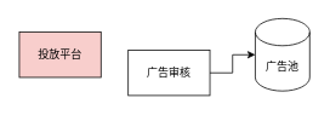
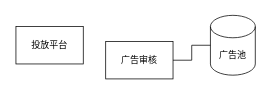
  <mxCell id="0" />
  <mxCell id="1" parent="0" />
  <mxCell id="2" value="广告池" style="shape=cylinder3;whiteSpace=wrap;html=1;boundedLbl=1;backgroundOutline=1;size=15;" vertex="1" parent="1"><mxGeometry x="280" y="20" width="60" height="80" as="geometry" /></mxCell>
- <mxCell id="3" value="投放平台" style="rounded=0;whiteSpace=wrap;html=1;fillColor=#f8cecc;" vertex="1" parent="1"><mxGeometry x="20" y="35" width="90" height="50" as="geometry" /></mxCell>
- <mxCell id="4" style="edgeStyle=orthogonalEdgeStyle;rounded=0;orthogonalLoop=1;jettySize=auto;html=1;exitX=1;exitY=0.5;exitDx=0;exitDy=0;entryX=0;entryY=0.5;entryDx=0;entryDy=0;entryPerimeter=0;" edge="1" parent="1" source="5" target="2"><mxGeometry relative="1" as="geometry" /></mxCell>
+ <mxCell id="3" value="投放平台" style="rounded=0;whiteSpace=wrap;html=1;" vertex="1" parent="1"><mxGeometry x="20" y="35" width="90" height="50" as="geometry" /></mxCell>
+ <mxCell id="4" style="edgeStyle=orthogonalEdgeStyle;rounded=0;orthogonalLoop=1;jettySize=auto;html=1;exitX=1;exitY=0.5;exitDx=0;exitDy=0;entryX=0;entryY=0.5;entryDx=0;entryDy=0;entryPerimeter=0;endArrow=none;" edge="1" parent="1" source="5" target="2"><mxGeometry relative="1" as="geometry" /></mxCell>
  <mxCell id="5" value="广告审核" style="rounded=0;whiteSpace=wrap;html=1;" vertex="1" parent="1"><mxGeometry x="140" y="55" width="90" height="50" as="geometry" /></mxCell>
